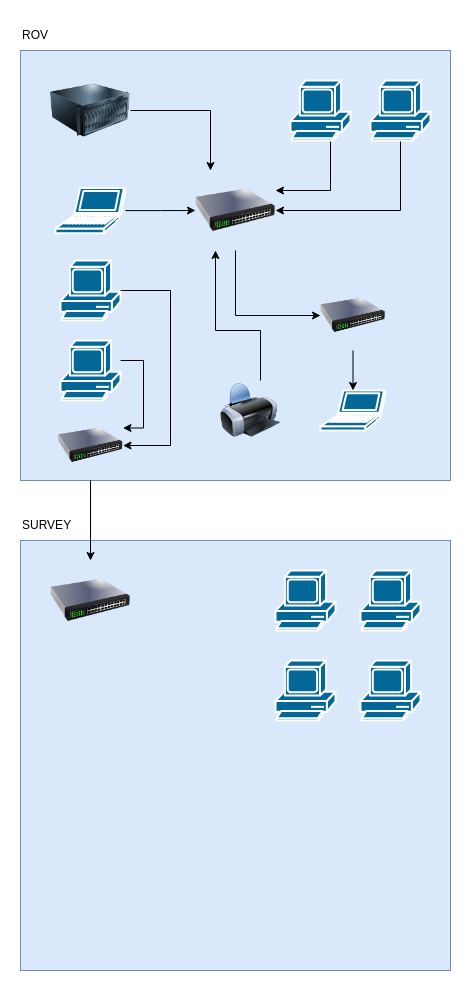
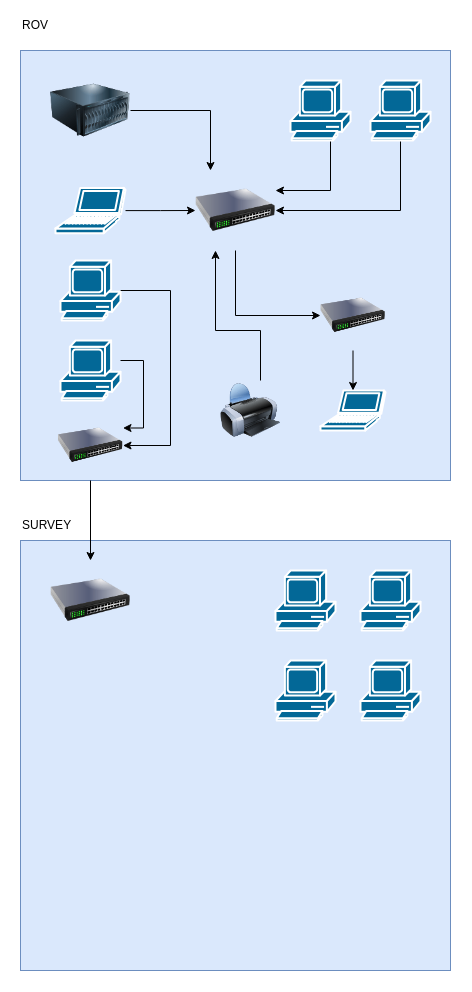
  <mxCell id="0" />
  <mxCell id="1" parent="0" />
  <mxCell id="2" value="" style="whiteSpace=wrap;html=1;aspect=fixed;fillColor=#dae8fc;strokeColor=#6c8ebf;" vertex="1" parent="1"><mxGeometry x="20" y="50" width="430" height="430" as="geometry" /></mxCell>
- <mxCell id="3" value="ROV" style="text;html=1;align=left;verticalAlign=middle;resizable=0;points=[];autosize=1;strokeColor=none;fillColor=none;" vertex="1" parent="1"><mxGeometry x="20" y="20" width="50" height="30" as="geometry" /></mxCell>
+ <mxCell id="3" value="ROV" style="text;html=1;align=left;verticalAlign=middle;resizable=0;points=[];autosize=1;strokeColor=none;fillColor=none;" vertex="1" parent="1"><mxGeometry x="20" y="10" width="50" height="30" as="geometry" /></mxCell>
  <mxCell id="4" style="edgeStyle=orthogonalEdgeStyle;rounded=0;orthogonalLoop=1;jettySize=auto;html=1;entryX=1;entryY=0.25;entryDx=0;entryDy=0;" edge="1" parent="1" source="5" target="11"><mxGeometry relative="1" as="geometry"><Array as="points"><mxPoint x="330" y="190" /></Array></mxGeometry></mxCell>
  <mxCell id="5" value="" style="shape=mxgraph.cisco.computers_and_peripherals.pc;html=1;pointerEvents=1;dashed=0;fillColor=#036897;strokeColor=#ffffff;strokeWidth=2;verticalLabelPosition=bottom;verticalAlign=top;align=center;outlineConnect=0;" vertex="1" parent="1"><mxGeometry x="290" y="80" width="60" height="60" as="geometry" /></mxCell>
  <mxCell id="6" style="edgeStyle=orthogonalEdgeStyle;rounded=0;orthogonalLoop=1;jettySize=auto;html=1;entryX=1;entryY=0.5;entryDx=0;entryDy=0;" edge="1" parent="1" source="7" target="11"><mxGeometry relative="1" as="geometry"><Array as="points"><mxPoint x="400" y="210" /></Array></mxGeometry></mxCell>
  <mxCell id="7" value="" style="shape=mxgraph.cisco.computers_and_peripherals.pc;html=1;pointerEvents=1;dashed=0;fillColor=#036897;strokeColor=#ffffff;strokeWidth=2;verticalLabelPosition=bottom;verticalAlign=top;align=center;outlineConnect=0;" vertex="1" parent="1"><mxGeometry x="370" y="80" width="60" height="60" as="geometry" /></mxCell>
  <mxCell id="8" style="edgeStyle=orthogonalEdgeStyle;rounded=0;orthogonalLoop=1;jettySize=auto;html=1;" edge="1" parent="1" source="9" target="11"><mxGeometry relative="1" as="geometry"><Array as="points"><mxPoint x="210" y="110" /></Array></mxGeometry></mxCell>
  <mxCell id="9" value="" style="image;html=1;image=img/lib/clip_art/computers/Server_128x128.png" vertex="1" parent="1"><mxGeometry x="50" y="70" width="80" height="80" as="geometry" /></mxCell>
  <mxCell id="10" style="edgeStyle=orthogonalEdgeStyle;rounded=0;orthogonalLoop=1;jettySize=auto;html=1;" edge="1" parent="1" source="11" target="17"><mxGeometry relative="1" as="geometry"><Array as="points"><mxPoint x="235" y="315" /></Array></mxGeometry></mxCell>
  <mxCell id="11" value="" style="image;html=1;image=img/lib/clip_art/networking/Switch_128x128.png" vertex="1" parent="1"><mxGeometry x="195" y="170" width="80" height="80" as="geometry" /></mxCell>
  <mxCell id="12" value="" style="whiteSpace=wrap;html=1;aspect=fixed;fillColor=#dae8fc;strokeColor=#6c8ebf;" vertex="1" parent="1"><mxGeometry x="20" y="540" width="430" height="430" as="geometry" /></mxCell>
  <mxCell id="13" value="SURVEY" style="text;html=1;align=left;verticalAlign=middle;whiteSpace=wrap;rounded=0;" vertex="1" parent="1"><mxGeometry x="20" y="510" width="60" height="30" as="geometry" /></mxCell>
  <mxCell id="14" style="edgeStyle=orthogonalEdgeStyle;rounded=0;orthogonalLoop=1;jettySize=auto;html=1;" edge="1" parent="1" source="15" target="11"><mxGeometry relative="1" as="geometry" /></mxCell>
  <mxCell id="15" value="" style="shape=mxgraph.cisco.computers_and_peripherals.laptop;html=1;pointerEvents=1;dashed=0;fillColor=#036897;strokeColor=#ffffff;strokeWidth=2;verticalLabelPosition=bottom;verticalAlign=top;align=center;outlineConnect=0;" vertex="1" parent="1"><mxGeometry x="55" y="187.38" width="70" height="45.25" as="geometry" /></mxCell>
  <mxCell id="16" value="" style="shape=mxgraph.cisco.computers_and_peripherals.laptop;html=1;pointerEvents=1;dashed=0;fillColor=#036897;strokeColor=#ffffff;strokeWidth=2;verticalLabelPosition=bottom;verticalAlign=top;align=center;outlineConnect=0;" vertex="1" parent="1"><mxGeometry x="320" y="390" width="65" height="40" as="geometry" /></mxCell>
  <mxCell id="17" value="" style="image;html=1;image=img/lib/clip_art/networking/Switch_128x128.png" vertex="1" parent="1"><mxGeometry x="320" y="280" width="65" height="70" as="geometry" /></mxCell>
  <mxCell id="18" style="edgeStyle=orthogonalEdgeStyle;rounded=0;orthogonalLoop=1;jettySize=auto;html=1;entryX=0.5;entryY=0;entryDx=0;entryDy=0;entryPerimeter=0;" edge="1" parent="1" source="17" target="16"><mxGeometry relative="1" as="geometry" /></mxCell>
  <mxCell id="19" style="edgeStyle=orthogonalEdgeStyle;rounded=0;orthogonalLoop=1;jettySize=auto;html=1;entryX=1;entryY=0.25;entryDx=0;entryDy=0;" edge="1" parent="1" source="20" target="24"><mxGeometry relative="1" as="geometry"><Array as="points"><mxPoint x="143" y="360" /><mxPoint x="143" y="428" /></Array></mxGeometry></mxCell>
  <mxCell id="20" value="" style="shape=mxgraph.cisco.computers_and_peripherals.pc;html=1;pointerEvents=1;dashed=0;fillColor=#036897;strokeColor=#ffffff;strokeWidth=2;verticalLabelPosition=bottom;verticalAlign=top;align=center;outlineConnect=0;" vertex="1" parent="1"><mxGeometry x="60" y="340" width="60" height="60" as="geometry" /></mxCell>
  <mxCell id="21" style="edgeStyle=orthogonalEdgeStyle;rounded=0;orthogonalLoop=1;jettySize=auto;html=1;entryX=1;entryY=0.5;entryDx=0;entryDy=0;" edge="1" parent="1" source="22" target="24"><mxGeometry relative="1" as="geometry"><Array as="points"><mxPoint x="170" y="290" /><mxPoint x="170" y="445" /></Array></mxGeometry></mxCell>
  <mxCell id="22" value="" style="shape=mxgraph.cisco.computers_and_peripherals.pc;html=1;pointerEvents=1;dashed=0;fillColor=#036897;strokeColor=#ffffff;strokeWidth=2;verticalLabelPosition=bottom;verticalAlign=top;align=center;outlineConnect=0;" vertex="1" parent="1"><mxGeometry x="60" y="260" width="60" height="60" as="geometry" /></mxCell>
  <mxCell id="23" value="" style="edgeStyle=orthogonalEdgeStyle;rounded=0;orthogonalLoop=1;jettySize=auto;html=1;" edge="1" parent="1" source="24" target="25"><mxGeometry relative="1" as="geometry" /></mxCell>
  <mxCell id="24" value="" style="image;html=1;image=img/lib/clip_art/networking/Switch_128x128.png" vertex="1" parent="1"><mxGeometry x="57.5" y="410" width="65" height="70" as="geometry" /></mxCell>
  <mxCell id="25" value="" style="image;html=1;image=img/lib/clip_art/networking/Switch_128x128.png" vertex="1" parent="1"><mxGeometry x="50" y="560" width="80" height="80" as="geometry" /></mxCell>
  <mxCell id="26" value="" style="shape=mxgraph.cisco.computers_and_peripherals.pc;html=1;pointerEvents=1;dashed=0;fillColor=#036897;strokeColor=#ffffff;strokeWidth=2;verticalLabelPosition=bottom;verticalAlign=top;align=center;outlineConnect=0;" vertex="1" parent="1"><mxGeometry x="360" y="660" width="60" height="60" as="geometry" /></mxCell>
  <mxCell id="27" value="" style="shape=mxgraph.cisco.computers_and_peripherals.pc;html=1;pointerEvents=1;dashed=0;fillColor=#036897;strokeColor=#ffffff;strokeWidth=2;verticalLabelPosition=bottom;verticalAlign=top;align=center;outlineConnect=0;" vertex="1" parent="1"><mxGeometry x="275" y="660" width="60" height="60" as="geometry" /></mxCell>
  <mxCell id="28" value="" style="shape=mxgraph.cisco.computers_and_peripherals.pc;html=1;pointerEvents=1;dashed=0;fillColor=#036897;strokeColor=#ffffff;strokeWidth=2;verticalLabelPosition=bottom;verticalAlign=top;align=center;outlineConnect=0;" vertex="1" parent="1"><mxGeometry x="275" y="570" width="60" height="60" as="geometry" /></mxCell>
  <mxCell id="29" value="" style="shape=mxgraph.cisco.computers_and_peripherals.pc;html=1;pointerEvents=1;dashed=0;fillColor=#036897;strokeColor=#ffffff;strokeWidth=2;verticalLabelPosition=bottom;verticalAlign=top;align=center;outlineConnect=0;" vertex="1" parent="1"><mxGeometry x="360" y="570" width="60" height="60" as="geometry" /></mxCell>
  <mxCell id="30" style="edgeStyle=orthogonalEdgeStyle;rounded=0;orthogonalLoop=1;jettySize=auto;html=1;entryX=0.25;entryY=1;entryDx=0;entryDy=0;" edge="1" parent="1" source="31" target="11"><mxGeometry relative="1" as="geometry"><Array as="points"><mxPoint x="260" y="330" /><mxPoint x="215" y="330" /></Array></mxGeometry></mxCell>
  <mxCell id="31" value="" style="image;html=1;image=img/lib/clip_art/computers/Printer_128x128.png" vertex="1" parent="1"><mxGeometry x="220" y="380" width="60" height="60" as="geometry" /></mxCell>
